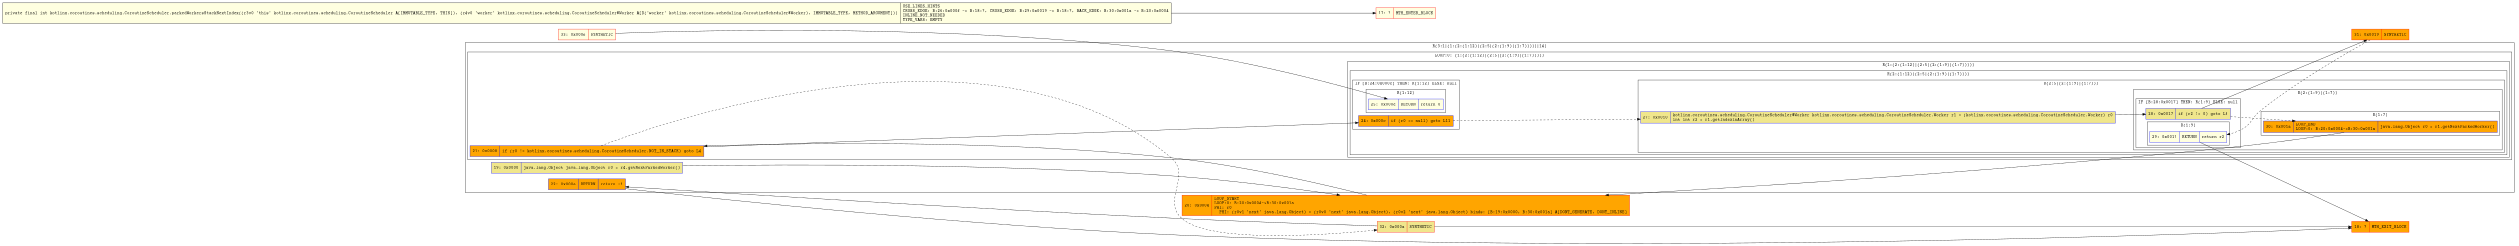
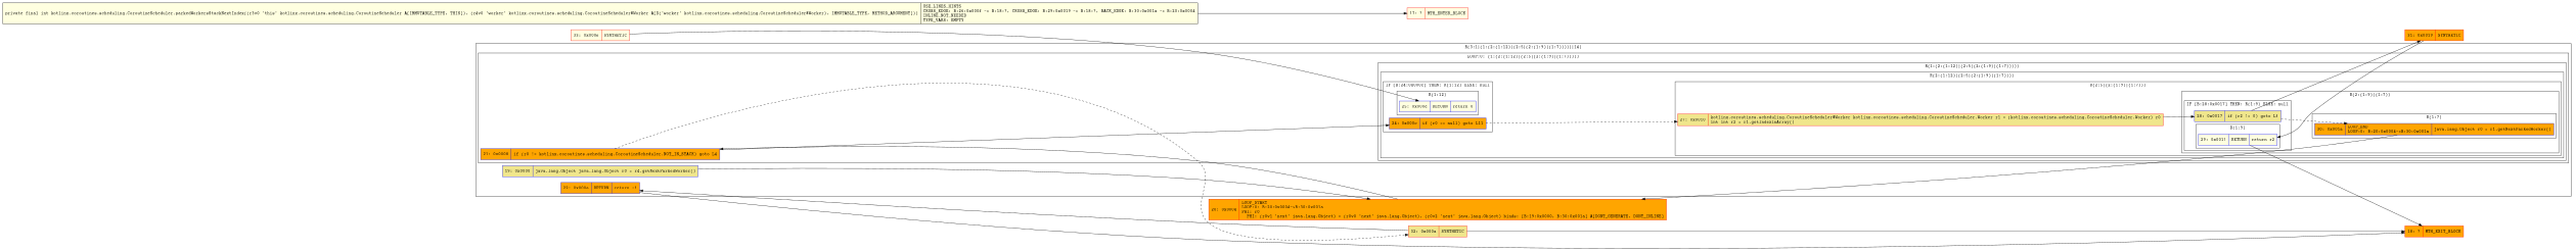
  digraph {
    fontname="Courier Prime"
    rankdir=LR
    node [color=blue fillcolor=orange fontname="Courier Prime" shape=record style=filled]
    edge [fontname="Courier Prime"]
    n1 [fillcolor=lightyellow label="{25\:\ 0x000e|RETURN\l|return 0\l}"]
    n2 [label="{24\:\ 0x000c|if (r0 == null) goto L11\l}"]
    n3 [fillcolor=lightyellow label="{29\:\ 0x0019|RETURN\l|return r2\l}"]
    n4 [fillcolor=khaki label="{28\:\ 0x0017|if (r2 != 0) goto L8\l}"]
    n5 [label="{30\:\ 0x001a|LOOP_END\lLOOP:0: B:20:0x0004\-\>B:30:0x001a\l|java.lang.Object r0 = r1.getNextParkedWorker()\l}"]
-   n6 [fillcolor=khaki label="{27\:\ 0x0010|kotlinx.coroutines.scheduling.CoroutineScheduler$Worker kotlinx.coroutines.scheduling.CoroutineScheduler.Worker r1 = (kotlinx.coroutines.scheduling.CoroutineScheduler.Worker) r0\lint int r2 = r1.getIndexInArray()\l}"]
+   n6 [color=red fillcolor=khaki label="{27\:\ 0x0010|kotlinx.coroutines.scheduling.CoroutineScheduler$Worker kotlinx.coroutines.scheduling.CoroutineScheduler.Worker r1 = (kotlinx.coroutines.scheduling.CoroutineScheduler.Worker) r0\lint int r2 = r1.getIndexInArray()\l}"]
    n7 [label="{21\:\ 0x0008|if (r0 != kotlinx.coroutines.scheduling.CoroutineScheduler.NOT_IN_STACK) goto L4\l}"]
    n8 [fillcolor=khaki label="{19\:\ 0x0000|java.lang.Object java.lang.Object r0 = r4.getNextParkedWorker()\l}"]
    n9 [label="{22\:\ 0x000a|RETURN\l|return \-1\l}"]
    n10 [color=red label="{18\:\ ?|MTH_EXIT_BLOCK\l}"]
    n11 [color=red label="{31\:\ 0x0019|SYNTHETIC\l}"]
    n12 [color=red label="{20\:\ 0x0004|LOOP_START\lLOOP:0: B:20:0x0004\-\>B:30:0x001a\lPHI: r0 \l  PHI: (r0v1 'next' java.lang.Object) = (r0v0 'next' java.lang.Object), (r0v2 'next' java.lang.Object) binds: [B:19:0x0000, B:30:0x001a] A[DONT_GENERATE, DONT_INLINE]\l}"]
    n13 [color=red fillcolor=khaki label="{32\:\ 0x000a|SYNTHETIC\l}"]
    n14 [color=red fillcolor=lightyellow label="{33\:\ 0x000e|SYNTHETIC\l}"]
    n15 [color=red fillcolor=lightyellow label="{17\:\ ?|MTH_ENTER_BLOCK\l}"]
    n16 [fillcolor=lightyellow label="{private final int kotlinx.coroutines.scheduling.CoroutineScheduler.parkedWorkersStackNextIndex((r3v0 'this' kotlinx.coroutines.scheduling.CoroutineScheduler A[IMMUTABLE_TYPE, THIS]), (r4v0 'worker' kotlinx.coroutines.scheduling.CoroutineScheduler$Worker A[D('worker' kotlinx.coroutines.scheduling.CoroutineScheduler$Worker), IMMUTABLE_TYPE, METHOD_ARGUMENT]))  | USE_LINES_HINTS\lCROSS_EDGE: B:26:0x000f \-\> B:18:?, CROSS_EDGE: B:29:0x0019 \-\> B:18:?, BACK_EDGE: B:30:0x001a \-\> B:20:0x0004\lINLINE_NOT_NEEDED\lTYPE_VARS: EMPTY\l}" color=""]
    subgraph cluster_1 {
      label="R(3:1|(1:(2:(1:12)|(2:5|(2:(1:9)|(1:7)))))|14)"
      n8
      n9
      subgraph cluster_2 {
        label="LOOP:0: (1:(2:(1:12)|(2:5|(2:(1:9)|(1:7)))))"
        n7
        subgraph cluster_3 {
          label="R(1:(2:(1:12)|(2:5|(2:(1:9)|(1:7)))))"
          subgraph cluster_4 {
            label="R(2:(1:12)|(2:5|(2:(1:9)|(1:7))))"
            subgraph cluster_5 {
              label="IF [B:24:0x000c] THEN: R(1:12) ELSE: null"
              n2
              subgraph cluster_6 {
                label="R(1:12)"
                n1
              }
            }
            subgraph cluster_7 {
              label="R(2:5|(2:(1:9)|(1:7)))"
              n6
              subgraph cluster_8 {
                label="R(2:(1:9)|(1:7))"
                subgraph cluster_9 {
                  label="IF [B:28:0x0017] THEN: R(1:9) ELSE: null"
                  n4
                  subgraph cluster_10 {
                    label="R(1:9)"
                    n3
                  }
                }
                subgraph cluster_11 {
                  label="R(1:7)"
                  n5
                }
              }
            }
          }
        }
      }
    }
    n2 -> n6 [style=dashed]
    n3 -> n10
    n4 -> n5 [style=dashed]
    n4 -> n11
    n5 -> n12
    n6 -> n4
    n7 -> n2
    n7 -> n13 [style=dashed]
    n8 -> n12
    n9 -> n10
-   n11 -> n3 [style=dashed]
+   n11 -> n3
    n12 -> n7
    n13 -> n9
    n13 -> n10
    n14 -> n1
    n16 -> n15
  }
